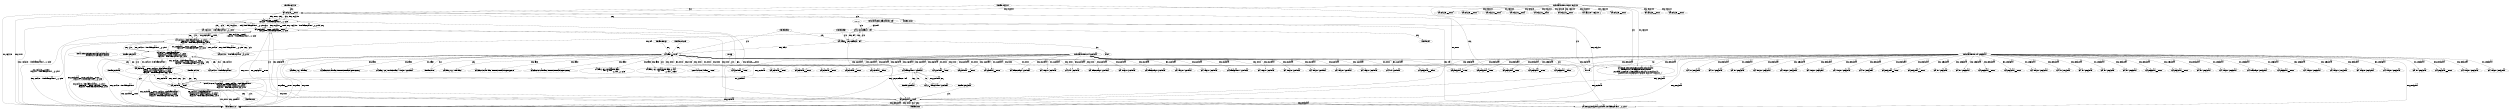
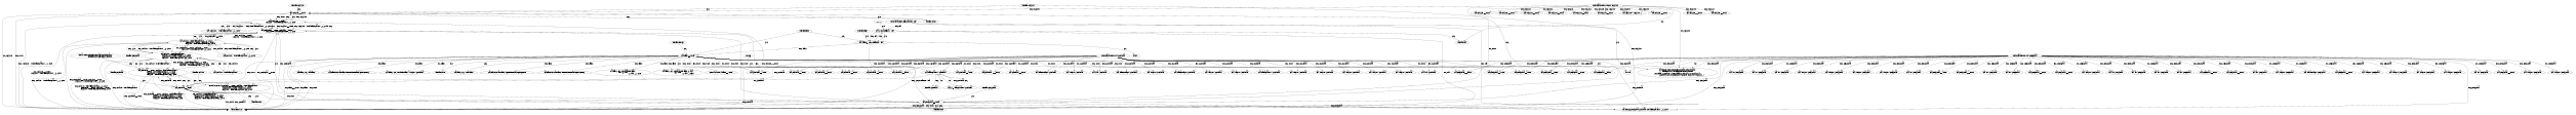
  digraph {
    n1 [label="(Call,replySize == NULL)"]
    n2 [label="(Call,replySize == NULL ||\n                    *replySize < (sizeof(effect_param_t) + p->psize))"]
    n3 [label="(Identifier,NULL)"]
    n4 [label="(MethodReturn,int)"]
    n5 [label="(Call,pReplyData == NULL || replySize == NULL ||\n                    *replySize < (sizeof(effect_param_t) + p->psize))"]
    n6 [label="(Call,*replySize < (sizeof(effect_param_t) + p->psize))"]
    n7 [label="(MethodParameterIn,uint32_t *replySize)"]
    n8 [label="(Call,replySize == NULL)"]
    n9 [label="(Call,replySize == NULL)"]
    n10 [label="(Call,replySize == NULL)"]
    n11 [label="(Call,replySize == NULL)"]
    n12 [label="(Call,replySize == NULL)"]
    n13 [label="(Call,ALOGE(\"PreProcessingFx_Command cmdCode Case: \"\n \"EFFECT_CMD_SET_FEATURE_CONFIG: ERROR\n\"\n \"pCmdData %p cmdSize %d pReplyData %p replySize %p *replySize %d\",\n                        pCmdData, cmdSize, pReplyData, replySize, replySize ? *replySize : -1))"]
    n14 [label="(Call,replySize == NULL)"]
    n15 [label="(Call,replySize == NULL)"]
    n16 [label="(Call,replySize == NULL)"]
    n17 [label="(Call,replySize ? *replySize : -1)"]
    n18 [label="(Call,replySize == NULL)"]
    1000100
    n20 [label="(Call,pReplyData == NULL)"]
    n21 [label="(Call,memcpy(pReplyData, pCmdData, sizeof(effect_param_t) + p->psize))"]
    n22 [label="(Identifier,NULL)"]
    n23 [label="(Call,cmdSize < (sizeof(effect_param_t) + p->psize) ||\n                    pReplyData == NULL || replySize == NULL ||\n                    *replySize < (sizeof(effect_param_t) + p->psize))"]
    n24 [label="(MethodParameterIn,void *pReplyData)"]
    n25 [label="(Call,(int *)pReplyData)"]
    n26 [label="(Call,(int *)pReplyData)"]
    n27 [label="(Call,(int *)pReplyData)"]
    n28 [label="(Call,(uint32_t *)pReplyData)"]
    n29 [label="(Call,(uint32_t *)pReplyData)"]
    n30 [label="(Call,(uint32_t *)pReplyData)"]
    n31 [label="(Call,(uint32_t *)pReplyData)"]
    n32 [label="(Call,(int *)pReplyData)"]
    n33 [label="(Call,pReplyData == NULL)"]
    n34 [label="(Call,pReplyData  == NULL)"]
    n35 [label="(Call,(int *)pReplyData)"]
    n36 [label="(Call,(int *)pReplyData)"]
    n37 [label="(Call,pReplyData == NULL)"]
    n38 [label="(Call,pReplyData == NULL)"]
    n39 [label="(Call,pReplyData == NULL)"]
    n40 [label="(Call,(uint32_t *)pReplyData)"]
    n41 [label="(Call,(int *)pReplyData)"]
    n42 [label="(Call,(int *)pReplyData)"]
    n43 [label="(Call,(int *)pReplyData)"]
    n44 [label="(Call,pReplyData == NULL)"]
    n45 [label="(Call,(int *)pReplyData)"]
    n46 [label="(Call,pReplyData == NULL)"]
    n47 [label="(Call,pReplyData == NULL)"]
    n48 [label="(Call,pReplyData == NULL)"]
    n49 [label="(Call,(int *)pReplyData)"]
    n50 [label="(Call,(uint32_t *)pReplyData)"]
    n51 [label="(Call,pReplyData == NULL)"]
-   n52 [label="(Call,(self_config_t *)pReplyData)"]
+   n52 [label="(Call,(effect_config_t *)pReplyData)"]
    n53 [label="(Call,pReplyData == NULL)"]
    n54 [label="(Call,(uint32_t *)pReplyData)"]
    n55 [label="(Call,(uint32_t *)pReplyData)"]
    n56 [label="(Call,(uint32_t *)pReplyData)"]
    n57 [label="(Call,(uint32_t *)pReplyData)"]
    n58 [label="(Call,(int *)pReplyData)"]
    n59 [label="(Call,pReplyData == NULL)"]
    n60 [label="(Call,pReplyData == NULL)"]
    n61 [label="(Call,(uint32_t *)pReplyData)"]
    n62 [label="(Call,(uint32_t *)pReplyData)"]
    n63 [label="(Call,pReplyData == NULL)"]
    n64 [label="(Call,pCmdData == NULL)"]
    n65 [label="(Call,pCmdData == NULL || cmdSize < sizeof(effect_param_t) ||\n                    cmdSize < (sizeof(effect_param_t) + p->psize) ||\n                    pReplyData == NULL || replySize == NULL ||\n                    *replySize < (sizeof(effect_param_t) + p->psize))"]
    n66 [label="(Identifier,NULL)"]
    n67 [label="(Call,cmdSize < sizeof(effect_param_t) ||\n                    cmdSize < (sizeof(effect_param_t) + p->psize) ||\n                    pReplyData == NULL || replySize == NULL ||\n                    *replySize < (sizeof(effect_param_t) + p->psize))"]
    n68 [label="(ControlStructure,if (pCmdData == NULL || cmdSize < sizeof(effect_param_t) ||\n                    cmdSize < (sizeof(effect_param_t) + p->psize) ||\n                    pReplyData == NULL || replySize == NULL ||\n                    *replySize < (sizeof(effect_param_t) + p->psize)))"]
    n69 [label="(Call,(effect_param_t *)pCmdData)"]
    n70 [label="(Call,*p = (effect_param_t *)pCmdData)"]
    n71 [label="(Identifier,pCmdData)"]
    n72 [label="(MethodParameterIn,void *pCmdData)"]
    n73 [label="(Call,(uint32_t *)pCmdData)"]
    n74 [label="(Call,(uint32_t *)pCmdData)"]
    n75 [label="(Call,(effect_param_t *) pCmdData)"]
    n76 [label="(Call,(uint32_t *)pCmdData)"]
    n77 [label="(Call,(uint32_t *)pCmdData)"]
    n78 [label="(Call,pCmdData == NULL)"]
    n79 [label="(Call,(uint32_t *)pCmdData)"]
    n80 [label="(Call,(uint32_t *)pCmdData)"]
    n81 [label="(Call,pCmdData == NULL)"]
    n82 [label="(Call,pCmdData == NULL)"]
    n83 [label="(Call,pCmdData == NULL)"]
    n84 [label="(Call,pCmdData == NULL)"]
    n85 [label="(Call,(uint32_t *)pCmdData)"]
    n86 [label="(Call,(bool *)pCmdData)"]
    n87 [label="(Call,(effect_config_t *)pCmdData)"]
    n88 [label="(Call,(uint32_t *)pCmdData)"]
    n89 [label="(Call,(char *)pCmdData)"]
    n90 [label="(Call,pCmdData == NULL)"]
    n91 [label="(Call,(effect_config_t *)pCmdData)"]
    n92 [label="(Call,pCmdData    == NULL)"]
    n93 [label="(Call,pCmdData == NULL)"]
    n94 [label="(Call,(uint32_t *)pCmdData)"]
    n95 [label="(Call,(effect_config_t *)pCmdData)"]
    n96 [label="(Call,pCmdData == NULL)"]
    n97 [label="(Call,effect == NULL)"]
    n98 [label="(Call,effect->ops->init(effect))"]
    n99 [label="(Call,Effect_SetState(effect, PREPROC_EFFECT_STATE_CONFIG))"]
    n100 [label="(Call,effect->ops->set_device(effect, *(uint32_t *)pCmdData))"]
    n101 [label="(Identifier,NULL)"]
    n102 [label="(Call,effect->ops->reset(effect))"]
-   n103 [label="(Call,Effect_SetState(effect, PREPROC_EFFECT_STATE_ACTIVE))"]
+   n103 [label="(Call,Effect_SetState(effect, STATE_EFFECT_STATE_ACTIVE))"]
    n104 [label="(Call,Effect_SetState(effect, PREPROC_EFFECT_STATE_CONFIG))"]
    n105 [label="(Call,effect->ops->set_parameter(effect,\n (void *)p->data,\n                                                                p->data + p->psize))"]
    n106 [label="(Call,effect->ops->get_parameter(effect, p->data,\n &p->vsize,\n                                                       p->data + voffset))"]
    n107 [label="(ControlStructure,if (effect == NULL))"]
    n108 [label="(Call,* effect = (preproc_effect_t *) self)"]
    n109 [label="(Call,(preproc_effect_t *) self)"]
    n110 [label="(Block,)"]
    n111 [label="(Identifier,self)"]
    n112 [label="(MethodParameterIn,effect_handle_t  self)"]
    n113 [label="(Call,cmdSize < (sizeof(effect_param_t) + p->psize))"]
    n114 [label="(Call,cmdSize < sizeof(effect_param_t))"]
    n115 [label="(Identifier,pReplyData)"]
    n116 [label="(Identifier,replySize)"]
    n117 [label="(Identifier,replySize)"]
-   n118 [label="(Identifier,cmdCode)"]
    n119 [label="(Identifier,pReplyData)"]
    n120 [label="(Literal,\"PreProcessingFx_Command cmdCode Case: \"\n                         \"EFFECT_CMD_GET_PARAM: ERROR\")"]
    n121 [label="(Identifier,effect)"]
    n122 [label="(Identifier,cmdSize)"]
    n123 [label="(Identifier,EINVAL)"]
    n124 [label="(Identifier,pCmdData)"]
    n125 [label="(Identifier,effect)"]
    1000365
    1000112
    n1 -> n2 [label="AST: "]
    n1 -> n2 [label="DDG: replySize"]
    n1 -> n2 [label="DDG: NULL"]
    n1 -> n3 [label="CFG: "]
    n1 -> n4 [label="DDG: replySize"]
    n1 -> n4 [label="DDG: NULL"]
    n2 -> n1 [label="CFG: "]
    n2 -> n4 [label="DDG: *replySize < (sizeof(effect_param_t) + p->psize)"]
    n2 -> n4 [label="DDG: replySize == NULL"]
    n2 -> n5 [label="AST: "]
    n2 -> n5 [label="DDG: replySize == NULL"]
    n2 -> n5 [label="DDG: *replySize < (sizeof(effect_param_t) + p->psize)"]
    n2 -> n6 [label="CFG: "]
    n3 -> n1 [label="AST: "]
    n5 -> n2 [label="CFG: "]
    n5 -> n4 [label="DDG: pReplyData == NULL"]
    n5 -> n4 [label="DDG: replySize == NULL ||\n                    *replySize < (sizeof(effect_param_t) + p->psize)"]
    n5 -> n20 [label="CFG: "]
    n5 -> n23 [label="AST: "]
    n5 -> n23 [label="DDG: pReplyData == NULL"]
    n5 -> n23 [label="DDG: replySize == NULL ||\n                    *replySize < (sizeof(effect_param_t) + p->psize)"]
    n6 -> n2 [label="AST: "]
    n6 -> n2 [label="DDG: *replySize"]
    n6 -> n2 [label="DDG: sizeof(effect_param_t) + p->psize"]
    n7 -> n1 [label="DDG: replySize"]
    n7 -> n4 [label="DDG: replySize"]
    n7 -> n8 [label="DDG: replySize"]
    n7 -> n9 [label="DDG: replySize"]
    n7 -> n10 [label="DDG: replySize"]
    n7 -> n11 [label="DDG: replySize"]
    n7 -> n12 [label="DDG: replySize"]
    n7 -> n13 [label="DDG: replySize"]
    n7 -> n14 [label="DDG: replySize"]
    n7 -> n15 [label="DDG: replySize"]
    n7 -> n16 [label="DDG: replySize"]
    n7 -> n17 [label="DDG: replySize"]
    n7 -> n18 [label="DDG: replySize"]
-   n7 -> 1000100 [label="AST: "]
+   n7 -> n111 [label="AST: "]
    n20 -> n1 [label="DDG: NULL"]
    n20 -> n4 [label="DDG: NULL"]
    n20 -> n4 [label="DDG: pReplyData"]
    n20 -> n5 [label="AST: "]
    n20 -> n5 [label="DDG: pReplyData"]
    n20 -> n5 [label="DDG: NULL"]
    n20 -> n21 [label="DDG: pReplyData"]
    n20 -> n22 [label="CFG: "]
    n22 -> n20 [label="AST: "]
    n23 -> n4 [label="DDG: cmdSize < (sizeof(effect_param_t) + p->psize)"]
    n23 -> n4 [label="DDG: pReplyData == NULL || replySize == NULL ||\n                    *replySize < (sizeof(effect_param_t) + p->psize)"]
    n23 -> n5 [label="CFG: "]
    n23 -> n67 [label="AST: "]
    n23 -> n67 [label="DDG: cmdSize < (sizeof(effect_param_t) + p->psize)"]
    n23 -> n67 [label="DDG: pReplyData == NULL || replySize == NULL ||\n                    *replySize < (sizeof(effect_param_t) + p->psize)"]
    n23 -> n113 [label="CFG: "]
    n24 -> n4 [label="DDG: pReplyData"]
    n24 -> n13 [label="DDG: pReplyData"]
    n24 -> 1000100 [label="AST: "]
    n24 -> n20 [label="DDG: pReplyData"]
    n24 -> n21 [label="DDG: pReplyData"]
    n24 -> n25 [label="DDG: pReplyData"]
    n24 -> n26 [label="DDG: pReplyData"]
    n24 -> n27 [label="DDG: pReplyData"]
    n24 -> n28 [label="DDG: pReplyData"]
    n24 -> n29 [label="DDG: pReplyData"]
    n24 -> n30 [label="DDG: pReplyData"]
    n24 -> n31 [label="DDG: pReplyData"]
    n24 -> n32 [label="DDG: pReplyData"]
    n24 -> n33 [label="DDG: pReplyData"]
    n24 -> n34 [label="DDG: pReplyData"]
    n24 -> n35 [label="DDG: pReplyData"]
    n24 -> n36 [label="DDG: pReplyData"]
    n24 -> n37 [label="DDG: pReplyData"]
    n24 -> n38 [label="DDG: pReplyData"]
    n24 -> n39 [label="DDG: pReplyData"]
    n24 -> n40 [label="DDG: pReplyData"]
    n24 -> n41 [label="DDG: pReplyData"]
    n24 -> n42 [label="DDG: pReplyData"]
    n24 -> n43 [label="DDG: pReplyData"]
    n24 -> n44 [label="DDG: pReplyData"]
    n24 -> n45 [label="DDG: pReplyData"]
    n24 -> n46 [label="DDG: pReplyData"]
    n24 -> n47 [label="DDG: pReplyData"]
    n24 -> n48 [label="DDG: pReplyData"]
    n24 -> n49 [label="DDG: pReplyData"]
    n24 -> n50 [label="DDG: pReplyData"]
    n24 -> n51 [label="DDG: pReplyData"]
    n24 -> n52 [label="DDG: pReplyData"]
    n24 -> n53 [label="DDG: pReplyData"]
    n24 -> n54 [label="DDG: pReplyData"]
    n24 -> n55 [label="DDG: pReplyData"]
    n24 -> n56 [label="DDG: pReplyData"]
    n24 -> n57 [label="DDG: pReplyData"]
    n24 -> n58 [label="DDG: pReplyData"]
    n24 -> n59 [label="DDG: pReplyData"]
    n24 -> n60 [label="DDG: pReplyData"]
    n24 -> n61 [label="DDG: pReplyData"]
    n24 -> n62 [label="DDG: pReplyData"]
    n24 -> n63 [label="DDG: pReplyData"]
    n64 -> n4 [label="DDG: pCmdData"]
    n64 -> n4 [label="DDG: NULL"]
    n64 -> n20 [label="DDG: NULL"]
    n64 -> n21 [label="DDG: pCmdData"]
    n64 -> n65 [label="AST: "]
    n64 -> n65 [label="DDG: pCmdData"]
    n64 -> n65 [label="DDG: NULL"]
    n64 -> n66 [label="CFG: "]
    n65 -> n4 [label="DDG: pCmdData == NULL"]
    n65 -> n4 [label="DDG: pCmdData == NULL || cmdSize < sizeof(effect_param_t) ||\n                    cmdSize < (sizeof(effect_param_t) + p->psize) ||\n                    pReplyData == NULL || replySize == NULL ||\n                    *replySize < (sizeof(effect_param_t) + p->psize)"]
    n65 -> n4 [label="DDG: cmdSize < sizeof(effect_param_t) ||\n                    cmdSize < (sizeof(effect_param_t) + p->psize) ||\n                    pReplyData == NULL || replySize == NULL ||\n                    *replySize < (sizeof(effect_param_t) + p->psize)"]
    n65 -> n64 [label="CFG: "]
    n65 -> n67 [label="CFG: "]
    n65 -> n68 [label="AST: "]
    n66 -> n64 [label="AST: "]
    n67 -> n4 [label="DDG: cmdSize < (sizeof(effect_param_t) + p->psize) ||\n                    pReplyData == NULL || replySize == NULL ||\n                    *replySize < (sizeof(effect_param_t) + p->psize)"]
    n67 -> n4 [label="DDG: cmdSize < sizeof(effect_param_t)"]
    n67 -> n23 [label="CFG: "]
    n67 -> n65 [label="AST: "]
    n67 -> n65 [label="DDG: cmdSize < sizeof(effect_param_t)"]
    n67 -> n65 [label="DDG: cmdSize < (sizeof(effect_param_t) + p->psize) ||\n                    pReplyData == NULL || replySize == NULL ||\n                    *replySize < (sizeof(effect_param_t) + p->psize)"]
    n67 -> n114 [label="CFG: "]
    n69 -> n64 [label="DDG: pCmdData"]
    n69 -> n70 [label="AST: "]
    n69 -> n70 [label="DDG: pCmdData"]
    n69 -> n71 [label="CFG: "]
    n70 -> n69 [label="CFG: "]
    n71 -> n69 [label="AST: "]
    n72 -> n13 [label="DDG: pCmdData"]
    n72 -> 1000100 [label="AST: "]
    n72 -> n21 [label="DDG: pCmdData"]
    n72 -> n64 [label="DDG: pCmdData"]
    n72 -> n69 [label="DDG: pCmdData"]
    n72 -> n73 [label="DDG: pCmdData"]
    n72 -> n74 [label="DDG: pCmdData"]
    n72 -> n75 [label="DDG: pCmdData"]
    n72 -> n76 [label="DDG: pCmdData"]
    n72 -> n77 [label="DDG: pCmdData"]
    n72 -> n78 [label="DDG: pCmdData"]
    n72 -> n79 [label="DDG: pCmdData"]
    n72 -> n80 [label="DDG: pCmdData"]
    n72 -> n81 [label="DDG: pCmdData"]
    n72 -> n82 [label="DDG: pCmdData"]
    n72 -> n83 [label="DDG: pCmdData"]
    n72 -> n84 [label="DDG: pCmdData"]
    n72 -> n85 [label="DDG: pCmdData"]
    n72 -> n86 [label="DDG: pCmdData"]
    n72 -> n87 [label="DDG: pCmdData"]
    n72 -> n88 [label="DDG: pCmdData"]
    n72 -> n89 [label="DDG: pCmdData"]
    n72 -> n90 [label="DDG: pCmdData"]
    n72 -> n91 [label="DDG: pCmdData"]
    n72 -> n92 [label="DDG: pCmdData"]
    n72 -> n93 [label="DDG: pCmdData"]
    n72 -> n94 [label="DDG: pCmdData"]
    n72 -> n95 [label="DDG: pCmdData"]
    n72 -> n96 [label="DDG: pCmdData"]
    n97 -> n4 [label="DDG: effect == NULL"]
    n97 -> n4 [label="DDG: effect"]
    n97 -> n4 [label="DDG: NULL"]
    n97 -> n39 [label="DDG: NULL"]
    n97 -> n44 [label="DDG: NULL"]
    n97 -> n48 [label="DDG: NULL"]
    n97 -> n51 [label="DDG: NULL"]
    n97 -> n59 [label="DDG: NULL"]
    n97 -> n63 [label="DDG: NULL"]
    n97 -> n64 [label="DDG: NULL"]
    n97 -> n78 [label="DDG: NULL"]
    n97 -> n81 [label="DDG: NULL"]
    n97 -> n82 [label="DDG: NULL"]
    n97 -> n83 [label="DDG: NULL"]
    n97 -> n84 [label="DDG: NULL"]
    n97 -> n90 [label="DDG: NULL"]
    n97 -> n92 [label="DDG: NULL"]
    n97 -> n93 [label="DDG: NULL"]
    n97 -> n96 [label="DDG: NULL"]
    n97 -> n98 [label="DDG: effect"]
    n97 -> n99 [label="DDG: effect"]
    n97 -> n100 [label="DDG: effect"]
    n97 -> n101 [label="CFG: "]
    n97 -> n102 [label="DDG: effect"]
    n97 -> n103 [label="DDG: effect"]
    n97 -> n104 [label="DDG: effect"]
    n97 -> n105 [label="DDG: effect"]
    n97 -> n106 [label="DDG: effect"]
    n97 -> n107 [label="AST: "]
    n101 -> n97 [label="AST: "]
    n108 -> n4 [label="DDG: (preproc_effect_t *) self"]
    n108 -> n97 [label="DDG: effect"]
    n108 -> n109 [label="CFG: "]
    n108 -> n110 [label="AST: "]
-   n109 -> n113 [label="DDG: self"]
+   n109 -> n4 [label="DDG: self"]
    n109 -> n108 [label="AST: "]
    n109 -> n108 [label="DDG: self"]
    n109 -> n111 [label="CFG: "]
    n112 -> n4 [label="DDG: self"]
    n112 -> 1000100 [label="AST: "]
-   n112 -> n109 [label="AST: self"]
+   n112 -> n109 [label="DDG: self"]
    n113 -> n23 [label="AST: "]
    n113 -> n23 [label="DDG: cmdSize"]
    n113 -> n23 [label="DDG: sizeof(effect_param_t) + p->psize"]
    n114 -> n67 [label="AST: "]
    n114 -> n67 [label="DDG: cmdSize"]
    n115 -> n20 [label="AST: "]
    n116 -> n1 [label="CFG: "]
    n117 -> n1 [label="AST: "]
    n117 -> n20 [label="CFG: "]
-   n118 -> n97 [label="CFG: "]
    n119 -> n65 [label="CFG: "]
    n120 -> n65 [label="CFG: "]
    n121 -> n108 [label="AST: "]
    n122 -> n64 [label="CFG: "]
    n123 -> n97 [label="CFG: "]
    n124 -> n64 [label="AST: "]
    n125 -> n97 [label="AST: "]
    n125 -> n108 [label="CFG: "]
    1000365 -> n69 [label="AST: "]
    1000112 -> n109 [label="AST: "]
  }
